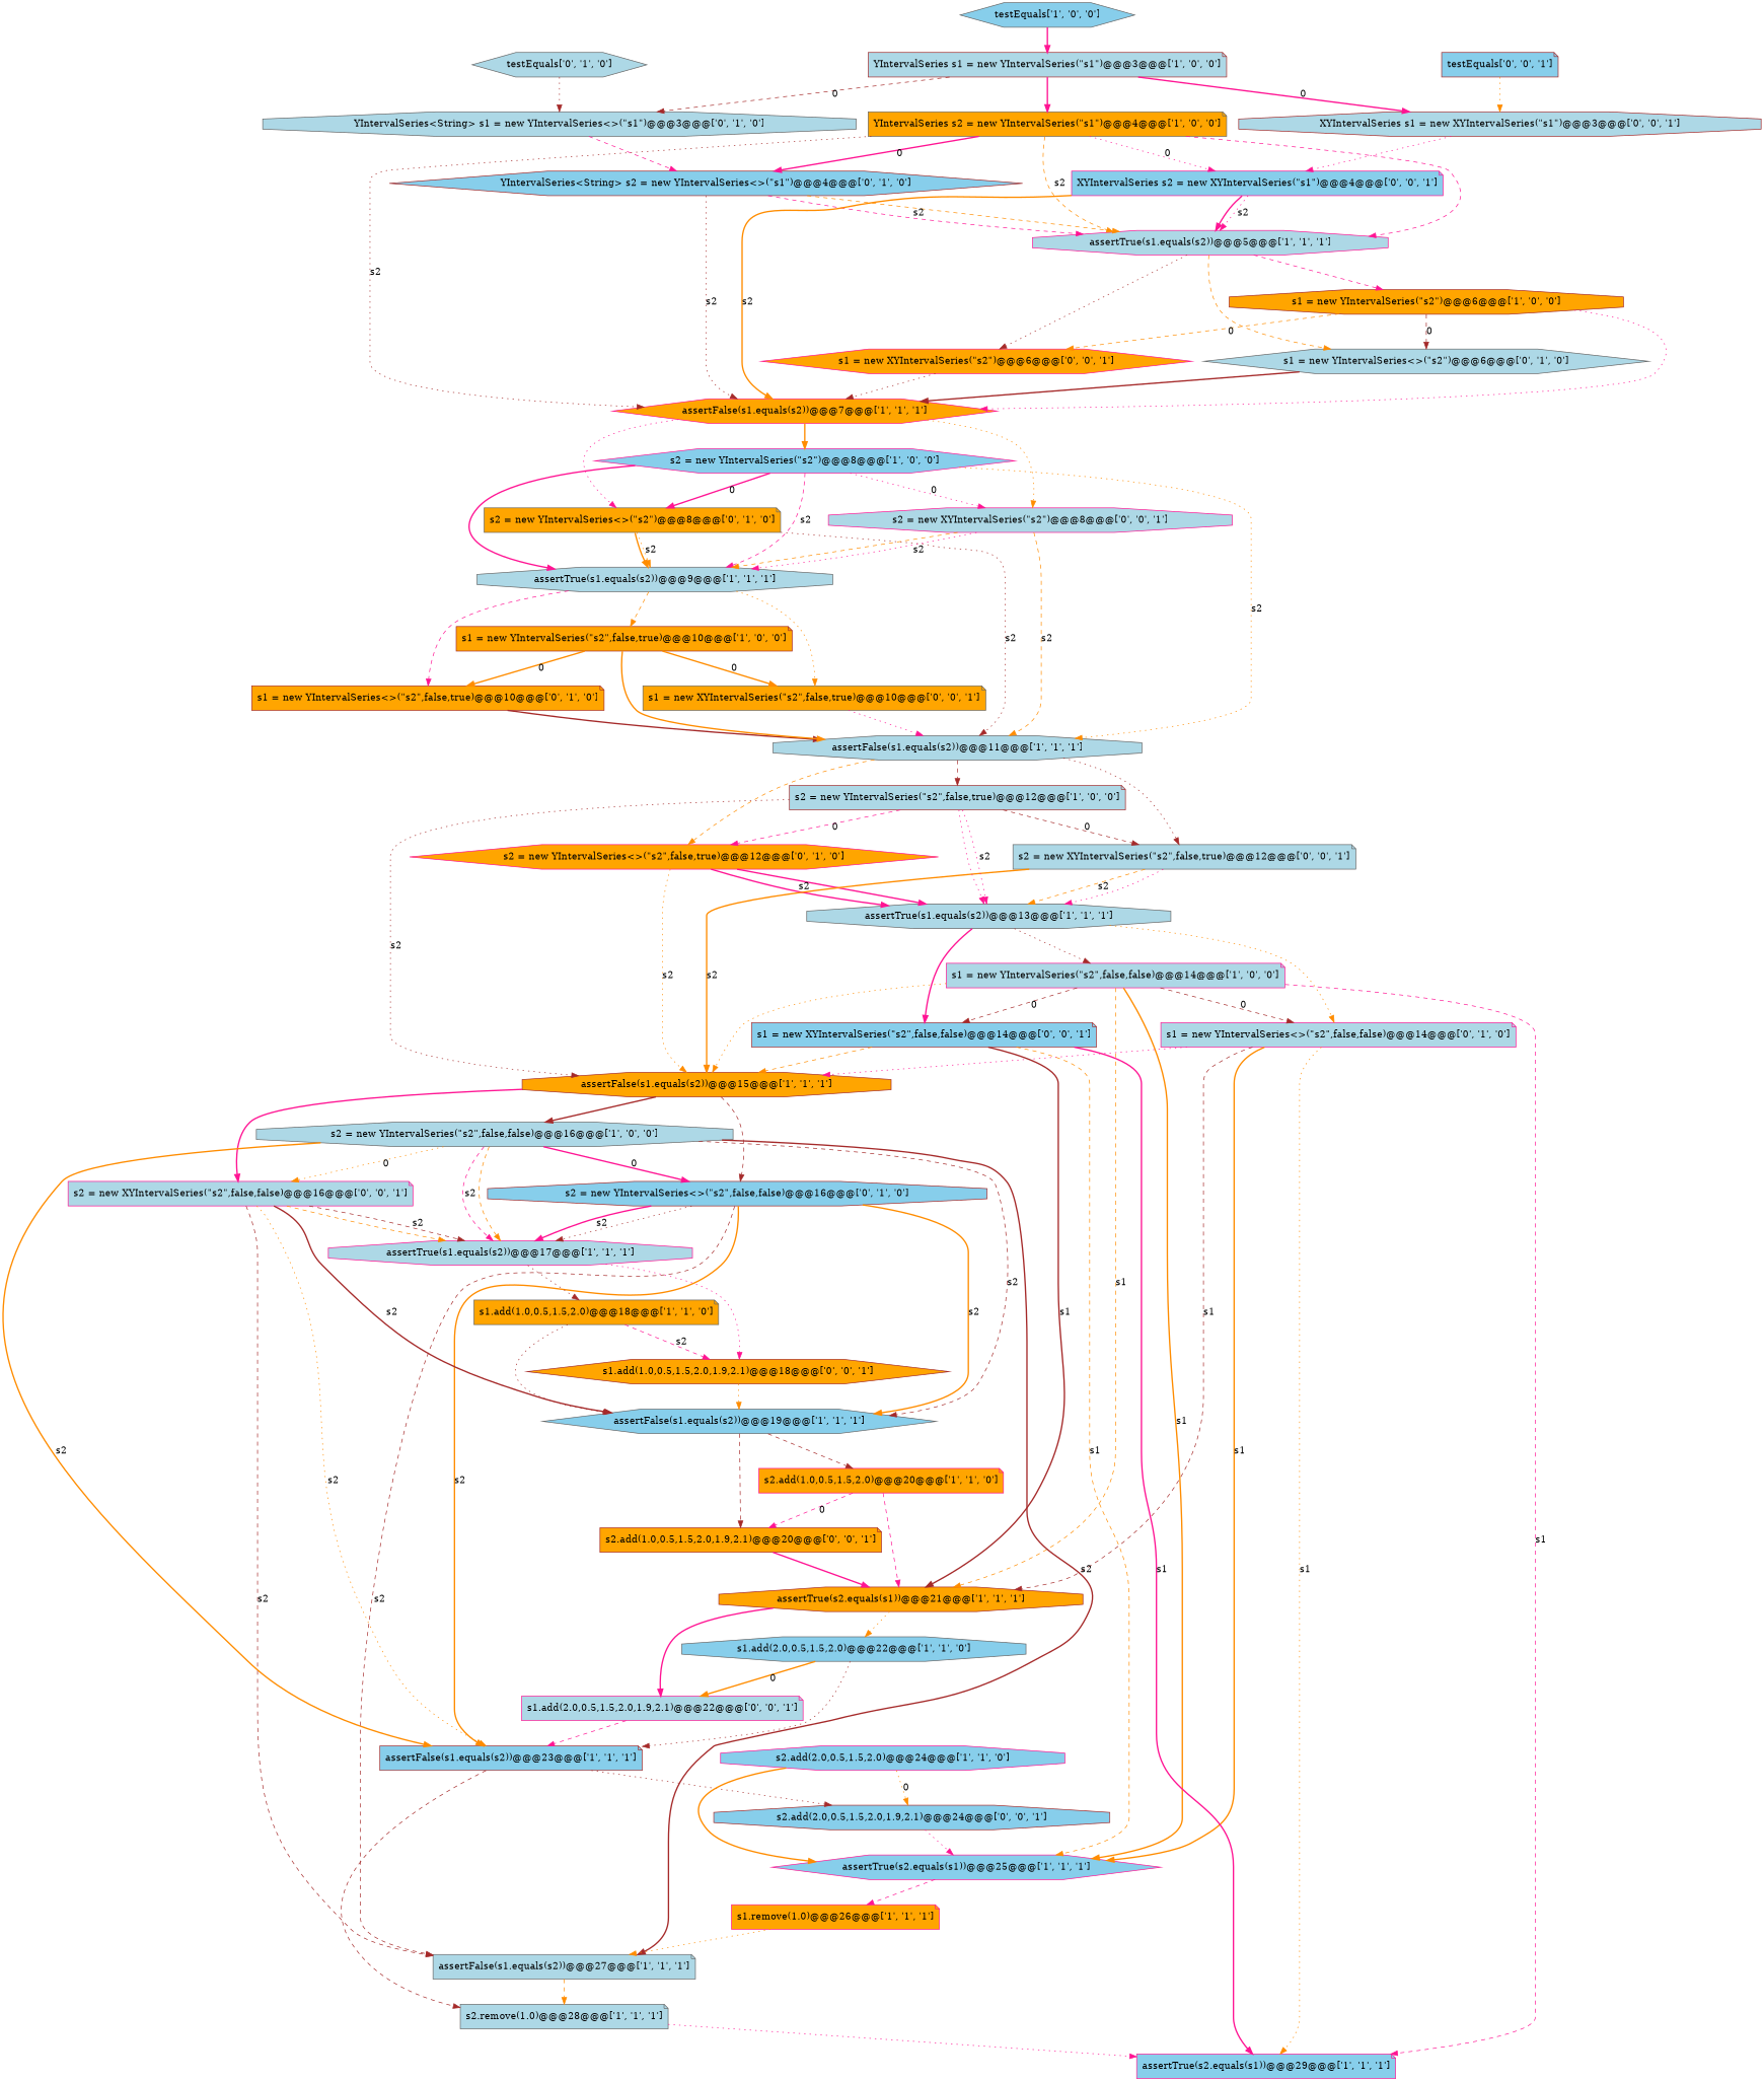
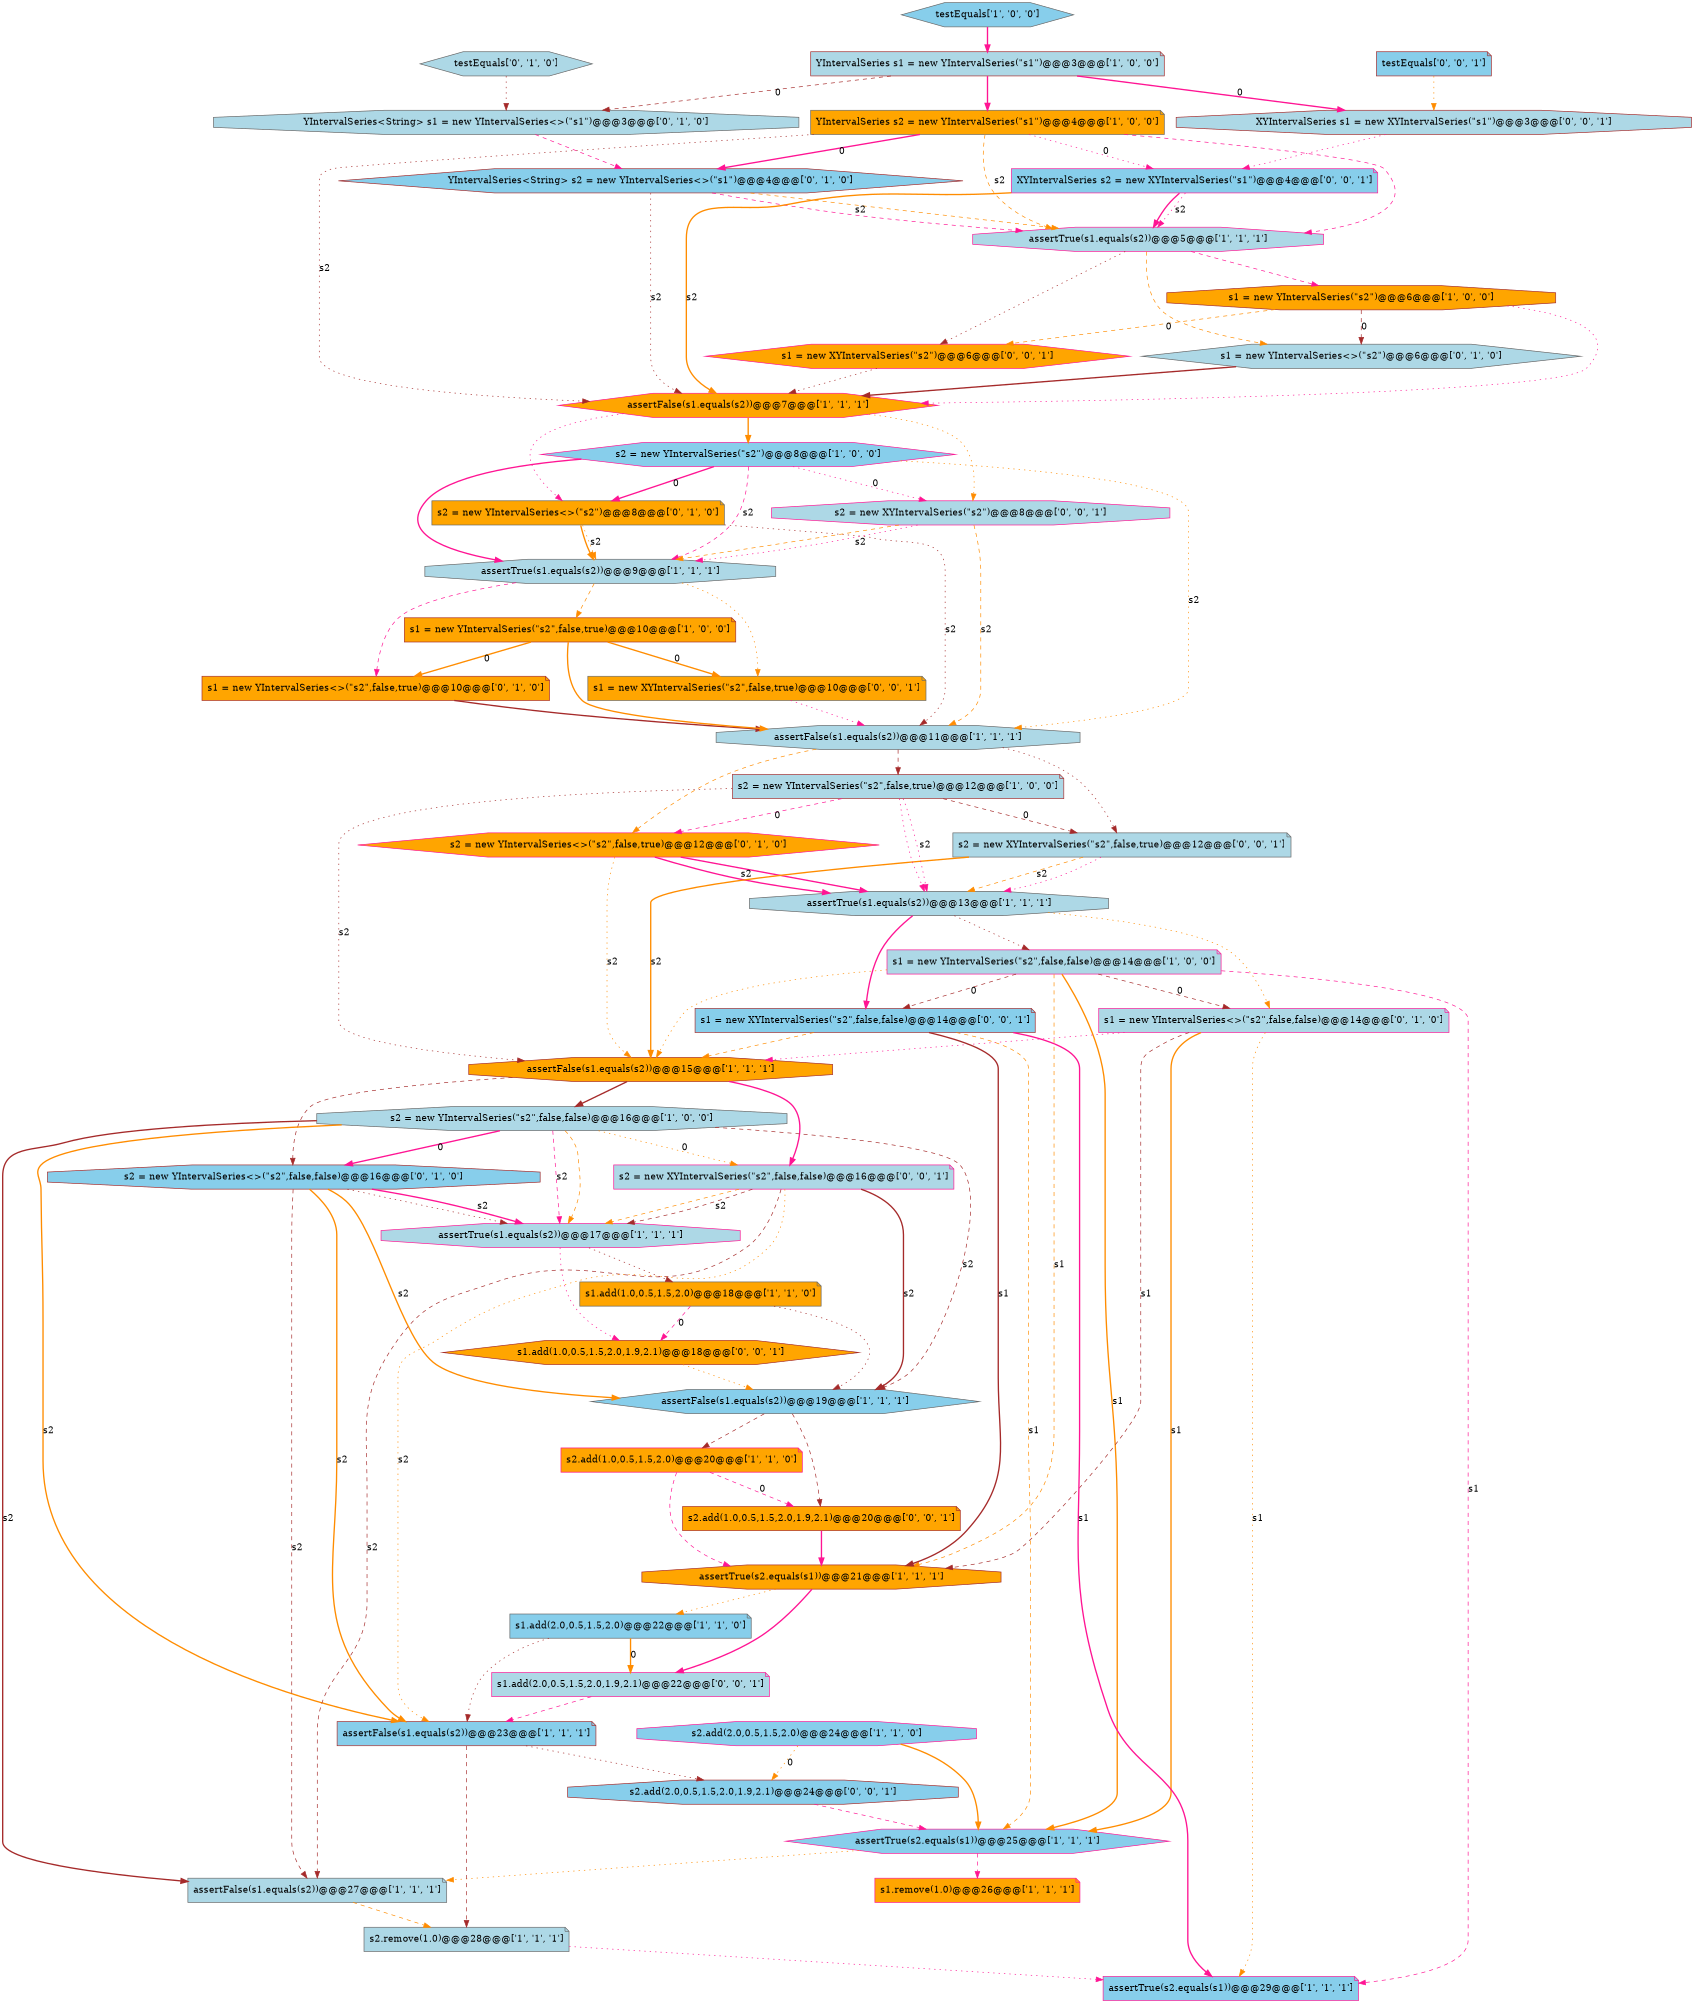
  digraph {
    node [color=gray40 fillcolor=lightblue shape=note style=filled]
    edge [color=deeppink style=dashed]
    n1 [label="assertFalse(s1.equals(s2))@@@27@@@['1', '1', '1']"]
    n2 [label="s2.remove(1.0)@@@28@@@['1', '1', '1']"]
    n3 [color=deeppink fillcolor=skyblue label="assertTrue(s2.equals(s1))@@@29@@@['1', '1', '1']"]
    n4 [color=deeppink label="s1 = new YIntervalSeries(\"s2\",false,false)@@@14@@@['1', '0', '0']"]
    n5 [color=brown fillcolor=orange label="assertFalse(s1.equals(s2))@@@15@@@['1', '1', '1']" shape=octagon]
    n6 [color=deeppink label="s1 = new YIntervalSeries<>(\"s2\",false,false)@@@14@@@['0', '1', '0']"]
    n7 [color=brown fillcolor=skyblue label="s1 = new XYIntervalSeries(\"s2\",false,false)@@@14@@@['0', '0', '1']"]
    n8 [color=brown fillcolor=orange label="assertTrue(s2.equals(s1))@@@21@@@['1', '1', '1']" shape=octagon]
    n9 [color=deeppink fillcolor=skyblue label="assertTrue(s2.equals(s1))@@@25@@@['1', '1', '1']" shape=hexagon]
    n10 [label="s2 = new YIntervalSeries(\"s2\",false,false)@@@16@@@['1', '0', '0']" shape=octagon]
    n11 [color=brown fillcolor=skyblue label="s2 = new YIntervalSeries<>(\"s2\",false,false)@@@16@@@['0', '1', '0']" shape=octagon]
    n12 [color=deeppink label="s2 = new XYIntervalSeries(\"s2\",false,false)@@@16@@@['0', '0', '1']"]
    n13 [color=deeppink label="s1.add(2.0,0.5,1.5,2.0,1.9,2.1)@@@22@@@['0', '0', '1']"]
-   n14 [fillcolor=skyblue label="s1.add(2.0,0.5,1.5,2.0)@@@22@@@['1', '1', '0']" shape=octagon]
+   n14 [fillcolor=skyblue label="s1.add(2.0,0.5,1.5,2.0)@@@22@@@['1', '1', '0']"]
    n15 [color=deeppink fillcolor=orange label="s1.remove(1.0)@@@26@@@['1', '1', '1']"]
    n16 [color=deeppink fillcolor=orange label="s2 = new YIntervalSeries<>(\"s2\",false,true)@@@12@@@['0', '1', '0']" shape=hexagon]
    n17 [label="assertTrue(s1.equals(s2))@@@13@@@['1', '1', '1']" shape=octagon]
    n18 [color=deeppink fillcolor=orange label="assertFalse(s1.equals(s2))@@@7@@@['1', '1', '1']" shape=hexagon]
    n19 [fillcolor=orange label="s2 = new YIntervalSeries<>(\"s2\")@@@8@@@['0', '1', '0']"]
    n20 [color=deeppink fillcolor=skyblue label="s2 = new YIntervalSeries(\"s2\")@@@8@@@['1', '0', '0']" shape=hexagon]
    n21 [color=deeppink label="s2 = new XYIntervalSeries(\"s2\")@@@8@@@['0', '0', '1']" shape=octagon]
    n22 [label="assertFalse(s1.equals(s2))@@@11@@@['1', '1', '1']" shape=octagon]
    n23 [label="assertTrue(s1.equals(s2))@@@9@@@['1', '1', '1']" shape=octagon]
    n24 [label="s1 = new YIntervalSeries<>(\"s2\")@@@6@@@['0', '1', '0']" shape=hexagon]
    n25 [color=brown fillcolor=skyblue label="assertFalse(s1.equals(s2))@@@23@@@['1', '1', '1']"]
    n26 [fillcolor=skyblue label="assertFalse(s1.equals(s2))@@@19@@@['1', '1', '1']" shape=hexagon]
    n27 [color=deeppink label="assertTrue(s1.equals(s2))@@@17@@@['1', '1', '1']" shape=octagon]
    n28 [color=brown fillcolor=skyblue label="s2.add(2.0,0.5,1.5,2.0,1.9,2.1)@@@24@@@['0', '0', '1']" shape=octagon]
    n29 [color=brown fillcolor=orange label="s2.add(1.0,0.5,1.5,2.0,1.9,2.1)@@@20@@@['0', '0', '1']"]
    n30 [color=deeppink fillcolor=orange label="s2.add(1.0,0.5,1.5,2.0)@@@20@@@['1', '1', '0']"]
    n31 [color=brown fillcolor=orange label="s1.add(1.0,0.5,1.5,2.0,1.9,2.1)@@@18@@@['0', '0', '1']" shape=hexagon]
    n32 [fillcolor=orange label="s1.add(1.0,0.5,1.5,2.0)@@@18@@@['1', '1', '0']"]
    n33 [color=deeppink fillcolor=skyblue label="s2.add(2.0,0.5,1.5,2.0)@@@24@@@['1', '1', '0']" shape=octagon]
    n34 [color=brown fillcolor=orange label="s1 = new YIntervalSeries<>(\"s2\",false,true)@@@10@@@['0', '1', '0']"]
    n35 [label="s2 = new XYIntervalSeries(\"s2\",false,true)@@@12@@@['0', '0', '1']"]
    n36 [color=brown label="s2 = new YIntervalSeries(\"s2\",false,true)@@@12@@@['1', '0', '0']"]
    n37 [color=brown fillcolor=orange label="s1 = new YIntervalSeries(\"s2\",false,true)@@@10@@@['1', '0', '0']"]
    n38 [fillcolor=orange label="s1 = new XYIntervalSeries(\"s2\",false,true)@@@10@@@['0', '0', '1']"]
    n39 [label="testEquals['0', '1', '0']" shape=hexagon]
    n40 [label="YIntervalSeries<String> s1 = new YIntervalSeries<>(\"s1\")@@@3@@@['0', '1', '0']" shape=octagon]
    n41 [color=brown fillcolor=skyblue label="YIntervalSeries<String> s2 = new YIntervalSeries<>(\"s1\")@@@4@@@['0', '1', '0']" shape=hexagon]
    n42 [color=brown fillcolor=orange label="s1 = new YIntervalSeries(\"s2\")@@@6@@@['1', '0', '0']" shape=octagon]
    n43 [color=deeppink fillcolor=orange label="s1 = new XYIntervalSeries(\"s2\")@@@6@@@['0', '0', '1']" shape=hexagon]
    n44 [color=deeppink label="assertTrue(s1.equals(s2))@@@5@@@['1', '1', '1']" shape=octagon]
    n45 [color=brown fillcolor=skyblue label="testEquals['0', '0', '1']"]
    n46 [color=brown label="XYIntervalSeries s1 = new XYIntervalSeries(\"s1\")@@@3@@@['0', '0', '1']" shape=octagon]
    n47 [color=deeppink fillcolor=skyblue label="XYIntervalSeries s2 = new XYIntervalSeries(\"s1\")@@@4@@@['0', '0', '1']"]
    n48 [fillcolor=skyblue label="testEquals['1', '0', '0']" shape=hexagon]
    n49 [color=brown label="YIntervalSeries s1 = new YIntervalSeries(\"s1\")@@@3@@@['1', '0', '0']"]
    n50 [fillcolor=orange label="YIntervalSeries s2 = new YIntervalSeries(\"s1\")@@@4@@@['1', '0', '0']"]
    n1 -> n2 [color=darkorange]
    n2 -> n3 [style=dotted]
    n4 -> n3 [label=s1]
    n4 -> n5 [color=darkorange style=dotted]
    n4 -> n6 [color=brown label=0]
    n4 -> n7 [color=brown label=0]
    n4 -> n8 [color=darkorange label=s1]
    n4 -> n9 [color=darkorange label=s1 style=bold]
    n5 -> n10 [color=brown style=bold]
    n5 -> n11 [color=brown]
    n5 -> n12 [style=bold]
    n6 -> n3 [color=darkorange label=s1 style=dotted]
    n6 -> n5 [style=dotted]
    n6 -> n8 [color=brown label=s1]
    n6 -> n9 [color=darkorange label=s1 style=bold]
    n7 -> n3 [label=s1 style=bold]
    n7 -> n5 [color=darkorange]
    n7 -> n8 [color=brown label=s1 style=bold]
    n7 -> n9 [color=darkorange label=s1]
    n8 -> n13 [style=bold]
    n8 -> n14 [color=darkorange style=dotted]
    n9 -> n15
    n10 -> n1 [color=brown label=s2 style=bold]
    n10 -> n11 [label=0 style=bold]
    n10 -> n12 [color=darkorange label=0 style=dotted]
    n10 -> n25 [color=darkorange label=s2 style=bold]
    n10 -> n26 [color=brown label=s2]
    n10 -> n27 [color=darkorange]
    n10 -> n27 [label=s2]
    n11 -> n1 [color=brown label=s2]
    n11 -> n25 [color=darkorange label=s2 style=bold]
    n11 -> n26 [color=darkorange label=s2 style=bold]
    n11 -> n27 [color=brown style=dotted]
    n11 -> n27 [label=s2 style=bold]
    n12 -> n1 [color=brown label=s2]
    n12 -> n25 [color=darkorange label=s2 style=dotted]
    n12 -> n26 [color=brown label=s2 style=bold]
    n12 -> n27 [color=darkorange]
    n12 -> n27 [color=brown label=s2]
    n13 -> n25
    n14 -> n13 [color=darkorange label=0 style=bold]
    n14 -> n25 [color=brown style=dotted]
-   n15 -> n1 [color=darkorange style=dotted]
+   n9 -> n1 [color=darkorange style=dotted]
    n16 -> n5 [color=darkorange label=s2 style=dotted]
    n16 -> n17 [style=bold]
    n16 -> n17 [label=s2 style=bold]
    n17 -> n4 [color=brown style=dotted]
    n17 -> n6 [color=darkorange style=dotted]
    n17 -> n7 [style=bold]
    n18 -> n19 [style=dotted]
    n18 -> n20 [color=darkorange style=bold]
    n18 -> n21 [color=darkorange style=dotted]
    n19 -> n22 [color=brown label=s2 style=dotted]
    n19 -> n23 [color=darkorange style=bold]
    n19 -> n23 [color=darkorange label=s2 style=dotted]
    n20 -> n19 [label=0 style=bold]
    n20 -> n21 [label=0 style=dotted]
    n20 -> n22 [color=darkorange label=s2 style=dotted]
    n20 -> n23 [style=bold]
    n20 -> n23 [label=s2]
    n21 -> n22 [color=darkorange label=s2]
    n21 -> n23 [color=darkorange]
    n21 -> n23 [label=s2 style=dotted]
    n22 -> n16 [color=darkorange]
    n22 -> n35 [color=brown style=dotted]
    n22 -> n36 [color=brown]
    n23 -> n34
    n23 -> n37 [color=darkorange]
    n23 -> n38 [color=darkorange style=dotted]
    n24 -> n18 [color=brown style=bold]
    n25 -> n2 [color=brown]
    n25 -> n28 [color=brown style=dotted]
    n26 -> n29 [color=brown]
    n26 -> n30 [color=brown]
    n27 -> n31 [style=dotted]
    n27 -> n32 [color=brown style=dotted]
-   n28 -> n9 [style=dotted]
+   n28 -> n9
    n29 -> n8 [style=bold]
    n30 -> n8
    n30 -> n29 [label=0]
    n31 -> n26 [color=darkorange style=dotted]
    n32 -> n26 [color=brown style=dotted]
-   n32 -> n31 [label=s2]
+   n32 -> n31 [label=0]
    n33 -> n9 [color=darkorange style=bold]
    n33 -> n28 [color=darkorange label=0 style=dotted]
    n34 -> n22 [color=brown style=bold]
    n35 -> n5 [color=darkorange label=s2 style=bold]
    n35 -> n17 [color=darkorange label=s2]
    n35 -> n17 [style=dotted]
    n36 -> n5 [color=brown label=s2 style=dotted]
    n36 -> n16 [label=0]
    n36 -> n17 [label=s2 style=dotted]
    n36 -> n17 [style=dotted]
    n36 -> n35 [color=brown label=0]
    n37 -> n22 [color=darkorange style=bold]
    n37 -> n34 [color=darkorange label=0 style=bold]
    n37 -> n38 [color=darkorange label=0 style=bold]
    n38 -> n22 [style=dotted]
    n39 -> n40 [color=brown style=dotted]
    n40 -> n41
    n41 -> n18 [color=brown label=s2 style=dotted]
    n41 -> n44 [color=darkorange]
    n41 -> n44 [label=s2]
    n42 -> n18 [style=dotted]
    n42 -> n24 [color=brown label=0]
    n42 -> n43 [color=darkorange label=0]
    n43 -> n18 [color=brown style=dotted]
    n44 -> n24 [color=darkorange]
    n44 -> n42
    n44 -> n43 [color=brown style=dotted]
    n45 -> n46 [color=darkorange style=dotted]
    n46 -> n47 [style=dotted]
    n47 -> n18 [color=darkorange label=s2 style=bold]
    n47 -> n44 [style=bold]
    n47 -> n44 [label=s2 style=dotted]
    n48 -> n49 [style=bold]
    n49 -> n40 [color=brown label=0]
    n49 -> n46 [label=0 style=bold]
    n49 -> n50 [style=bold]
    n50 -> n18 [color=brown label=s2 style=dotted]
    n50 -> n41 [label=0 style=bold]
    n50 -> n44
    n50 -> n44 [color=darkorange label=s2]
    n50 -> n47 [label=0 style=dotted]
  }
